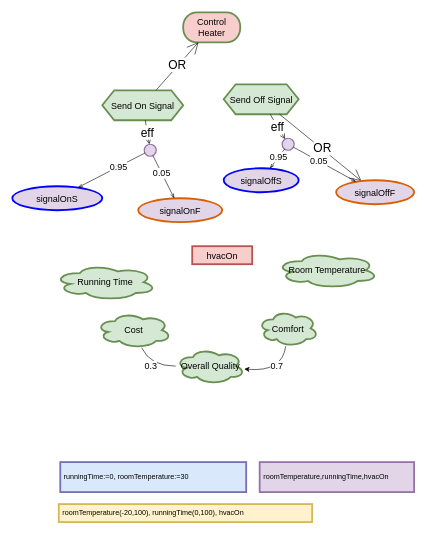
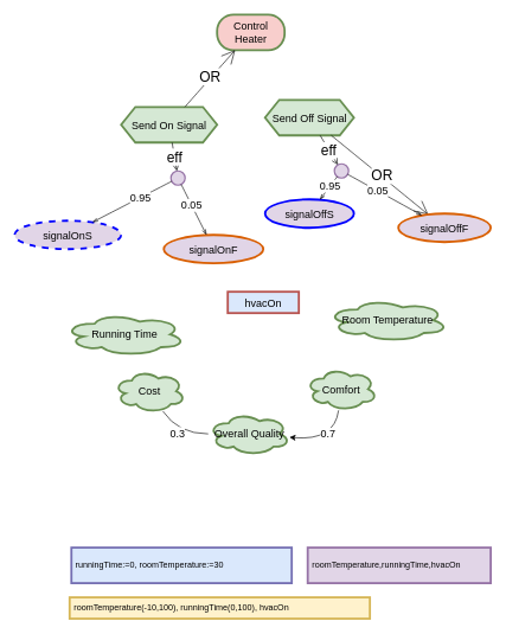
  <mxCell id="0" />
  <mxCell id="1" parent="0" />
  <mxCell id="2" value="runningTime:=0, roomTemperature:=30" style="rounded=0;whiteSpace=wrap;html=1;fillColor=#dae8fc;strokeColor=#7570b3;align=left;labelPosition=center;verticalLabelPosition=middle;verticalAlign=middle;horizontal=1;strokeWidth=3;spacingLeft=4;" parent="1" vertex="1"><mxGeometry x="100" y="770" width="310" height="50" as="geometry" /></mxCell>
- <mxCell id="3" value="roomTemperature(-20,100), runningTime(0,100), hvacOn" style="rounded=0;whiteSpace=wrap;html=1;fillColor=#fff2cc;strokeColor=#d6b656;align=left;labelPosition=center;verticalLabelPosition=middle;verticalAlign=middle;horizontal=1;strokeWidth=3;spacingLeft=4;" parent="1" vertex="1"><mxGeometry x="97.5" y="840" width="422.5" height="30" as="geometry" /></mxCell>
+ <mxCell id="3" value="roomTemperature(-10,100), runningTime(0,100), hvacOn" style="rounded=0;whiteSpace=wrap;html=1;fillColor=#fff2cc;strokeColor=#d6b656;align=left;labelPosition=center;verticalLabelPosition=middle;verticalAlign=middle;horizontal=1;strokeWidth=3;spacingLeft=4;" parent="1" vertex="1"><mxGeometry x="97.5" y="840" width="422.5" height="30" as="geometry" /></mxCell>
  <mxCell id="4" value="roomTemperature,runningTime,hvacOn" style="rounded=0;whiteSpace=wrap;html=1;fillColor=#e1d5e7;strokeColor=#9673a6;align=left;labelPosition=center;verticalLabelPosition=middle;verticalAlign=middle;horizontal=1;strokeWidth=3;spacingLeft=4;" parent="1" vertex="1"><mxGeometry x="432.5" y="770" width="257.5" height="50" as="geometry" /></mxCell>
  <mxCell id="5" value="Control Heater" style="rounded=1;whiteSpace=wrap;html=1;arcSize=46;fillColor=#f8cecc;strokeColor=#688F51;fontSize=15;strokeWidth=3;" parent="1" vertex="1"><mxGeometry x="305" y="20" width="95" height="50" as="geometry" /></mxCell>
  <mxCell id="6" value="Send On Signal" style="shape=hexagon;perimeter=hexagonPerimeter2;whiteSpace=wrap;html=1;fixedSize=1;strokeWidth=3;fontSize=15;size=20;fillColor=#d5e8d4;strokeColor=#688F51;" parent="1" vertex="1"><mxGeometry x="170" y="150" width="135" height="50" as="geometry" /></mxCell>
  <mxCell id="7" value="Send Off Signal" style="shape=hexagon;perimeter=hexagonPerimeter2;whiteSpace=wrap;html=1;fixedSize=1;strokeWidth=3;fontSize=15;size=20;fillColor=#d5e8d4;strokeColor=#688F51;" parent="1" vertex="1"><mxGeometry x="372.5" y="140" width="125" height="50" as="geometry" /></mxCell>
  <mxCell id="8" value="OR" style="orthogonalLoop=1;jettySize=auto;html=1;fontSize=20;endArrow=open;endFill=0;endSize=17;strokeColor=#000000;curved=1;" parent="1" source="6" target="5" edge="1"><mxGeometry x="0.038" y="2" relative="1" as="geometry"><mxPoint x="375" y="90" as="sourcePoint" /><mxPoint x="375" y="30" as="targetPoint" /><mxPoint as="offset" /></mxGeometry></mxCell>
  <mxCell id="9" value="OR" style="orthogonalLoop=1;jettySize=auto;html=1;fontSize=20;endArrow=open;endFill=0;endSize=17;strokeColor=#000000;curved=1;" parent="1" source="7" target="19" edge="1"><mxGeometry x="0.038" y="2" relative="1" as="geometry"><mxPoint x="415" y="210" as="sourcePoint" /><mxPoint x="320.714" y="100" as="targetPoint" /><mxPoint as="offset" /></mxGeometry></mxCell>
  <mxCell id="10" value="" style="ellipse;whiteSpace=wrap;html=1;aspect=fixed;strokeWidth=2;fontSize=15;fillColor=#e1d5e7;strokeColor=#9673a6;" parent="1" vertex="1"><mxGeometry x="240" y="240" width="20" height="20" as="geometry" /></mxCell>
  <mxCell id="11" value="eff" style="orthogonalLoop=1;jettySize=auto;html=1;fontSize=20;endArrow=open;endFill=0;endSize=7;elbow=vertical;strokeColor=#000302;" parent="1" source="6" target="10" edge="1"><mxGeometry relative="1" as="geometry"><mxPoint x="245" y="230" as="sourcePoint" /><mxPoint y="85" as="targetPoint" x="30" /></mxGeometry></mxCell>
- <mxCell id="12" value="signalOnS" style="ellipse;whiteSpace=wrap;html=1;strokeWidth=3;fontSize=15;fillColor=#e1d5e7;strokeColor=#0000FF;" parent="1" vertex="1"><mxGeometry x="20" y="310" width="150" height="40" as="geometry" /></mxCell>
+ <mxCell id="12" value="signalOnS" style="ellipse;whiteSpace=wrap;html=1;strokeWidth=3;fontSize=15;fillColor=#e1d5e7;strokeColor=#0000FF;dashed=1;" parent="1" vertex="1"><mxGeometry x="20" y="310" width="150" height="40" as="geometry" /></mxCell>
  <mxCell id="13" value="signalOnF" style="ellipse;whiteSpace=wrap;html=1;strokeWidth=3;fontSize=15;fillColor=#e1d5e7;strokeColor=#d95f02;" parent="1" vertex="1"><mxGeometry x="230" y="330" width="140" height="40" as="geometry" /></mxCell>
  <mxCell id="14" value="0.95" style="endArrow=openThin;html=1;fontSize=15;endFill=0;elbow=vertical;curved=1;strokeColor=#000000;" parent="1" source="10" target="12" edge="1"><mxGeometry x="-0.2" width="50" height="50" relative="1" as="geometry"><mxPoint x="342" y="315" as="sourcePoint" /><mxPoint x="342" y="365" as="targetPoint" /><mxPoint as="offset" /></mxGeometry></mxCell>
  <mxCell id="15" value="0.05" style="endArrow=openThin;html=1;fontSize=15;endFill=0;elbow=vertical;curved=1;strokeColor=#000000;" parent="1" source="10" target="13" edge="1"><mxGeometry x="-0.2" width="50" height="50" relative="1" as="geometry"><mxPoint x="208.445" y="352.552" as="sourcePoint" /><mxPoint x="161.912" y="405.592" as="targetPoint" /><mxPoint as="offset" /></mxGeometry></mxCell>
  <mxCell id="16" value="" style="ellipse;whiteSpace=wrap;html=1;aspect=fixed;strokeWidth=2;fontSize=15;fillColor=#e1d5e7;strokeColor=#9673a6;" parent="1" vertex="1"><mxGeometry x="470" y="230" width="20" height="20" as="geometry" /></mxCell>
  <mxCell id="17" value="eff" style="orthogonalLoop=1;jettySize=auto;html=1;fontSize=20;endArrow=open;endFill=0;endSize=7;elbow=vertical;strokeColor=#000302;" parent="1" source="7" target="16" edge="1"><mxGeometry relative="1" as="geometry"><mxPoint x="475" y="260" as="sourcePoint" /><mxPoint x="260" y="115" as="targetPoint" /></mxGeometry></mxCell>
  <mxCell id="18" value="signalOffS" style="ellipse;whiteSpace=wrap;html=1;strokeWidth=3;fontSize=15;fillColor=#e1d5e7;strokeColor=#0000FF;" parent="1" vertex="1"><mxGeometry x="372.5" y="280" width="125" height="40" as="geometry" /></mxCell>
  <mxCell id="19" value="signalOffF" style="ellipse;whiteSpace=wrap;html=1;strokeWidth=3;fontSize=15;fillColor=#e1d5e7;strokeColor=#d95f02;" parent="1" vertex="1"><mxGeometry x="560" y="300" width="130" height="40" as="geometry" /></mxCell>
  <mxCell id="20" value="0.95" style="endArrow=openThin;html=1;fontSize=15;endFill=0;elbow=vertical;curved=1;strokeColor=#000000;" parent="1" source="16" target="18" edge="1"><mxGeometry x="-0.2" width="50" height="50" relative="1" as="geometry"><mxPoint x="572" y="345" as="sourcePoint" /><mxPoint x="572" y="395" as="targetPoint" /><mxPoint as="offset" /></mxGeometry></mxCell>
  <mxCell id="21" value="0.05" style="endArrow=openThin;html=1;fontSize=15;endFill=0;elbow=vertical;curved=1;strokeColor=#000000;" parent="1" source="16" target="19" edge="1"><mxGeometry x="-0.2" width="50" height="50" relative="1" as="geometry"><mxPoint x="438.445" y="382.552" as="sourcePoint" /><mxPoint x="391.912" y="435.592" as="targetPoint" /><mxPoint as="offset" /></mxGeometry></mxCell>
- <mxCell id="22" value="Cost" style="ellipse;shape=cloud;whiteSpace=wrap;html=1;strokeWidth=3;fontSize=15;fillColor=#d5e8d4;strokeColor=#688F51;" parent="1" vertex="1"><mxGeometry x="160" y="520" width="125" height="60" as="geometry" /></mxCell>
+ <mxCell id="22" value="Cost" style="ellipse;shape=cloud;whiteSpace=wrap;html=1;strokeWidth=3;fontSize=15;fillColor=#d5e8d4;strokeColor=#688F51;" parent="1" vertex="1"><mxGeometry x="160" y="520" width="100" height="60" as="geometry" /></mxCell>
  <mxCell id="23" value="Comfort" style="ellipse;shape=cloud;whiteSpace=wrap;html=1;strokeWidth=3;fontSize=15;fillColor=#d5e8d4;strokeColor=#688F51;" parent="1" vertex="1"><mxGeometry x="430" y="517" width="100" height="60" as="geometry" /></mxCell>
  <mxCell id="24" value="Overall Quality" style="ellipse;shape=cloud;whiteSpace=wrap;html=1;strokeWidth=3;fontSize=15;fillColor=#d5e8d4;strokeColor=#688F51;" parent="1" vertex="1"><mxGeometry x="292.5" y="580" width="115" height="60" as="geometry" /></mxCell>
  <mxCell id="25" value="0.3" style="endArrow=none;html=1;fontSize=15;elbow=vertical;curved=1;rounded=0;" parent="1" source="22" target="24" edge="1"><mxGeometry x="-0.077" relative="1" as="geometry"><mxPoint x="280" y="540.095" as="sourcePoint" /><mxPoint x="333.317" y="540.029" as="targetPoint" /><Array as="points"><mxPoint x="250" y="610" /></Array><mxPoint as="offset" /></mxGeometry></mxCell>
  <mxCell id="26" value="0.7" style="endArrow=classic;html=1;fontSize=15;elbow=vertical;curved=1;rounded=0;" parent="1" source="23" target="24" edge="1"><mxGeometry x="-0.012" y="-9" relative="1" as="geometry"><mxPoint x="238.57" y="587.854" as="sourcePoint" /><mxPoint x="302.5" y="620" as="targetPoint" /><Array as="points"><mxPoint x="470" y="620" /></Array><mxPoint as="offset" /></mxGeometry></mxCell>
  <mxCell id="27" value="Room Temperature" style="ellipse;shape=cloud;whiteSpace=wrap;html=1;strokeWidth=3;fontSize=15;fillColor=#d5e8d4;strokeColor=#688F51;" parent="1" vertex="1"><mxGeometry x="460" y="420" width="170" height="60" as="geometry" /></mxCell>
- <mxCell id="28" value="hvacOn" style="rounded=0;whiteSpace=wrap;html=1;strokeWidth=3;fontSize=15;fillColor=#f8cecc;strokeColor=#b85450;" parent="1" vertex="1"><mxGeometry x="320" y="410" width="100" height="30" as="geometry" /></mxCell>
+ <mxCell id="28" value="hvacOn" style="rounded=0;whiteSpace=wrap;html=1;strokeWidth=3;fontSize=15;fillColor=#dae8fc;strokeColor=#b85450;" parent="1" vertex="1"><mxGeometry x="320" y="410" width="100" height="30" as="geometry" /></mxCell>
  <mxCell id="29" value="Running Time" style="ellipse;shape=cloud;whiteSpace=wrap;html=1;strokeWidth=3;fontSize=15;fillColor=#d5e8d4;strokeColor=#688F51;" parent="1" vertex="1"><mxGeometry x="90" y="440" width="170" height="60" as="geometry" /></mxCell>
